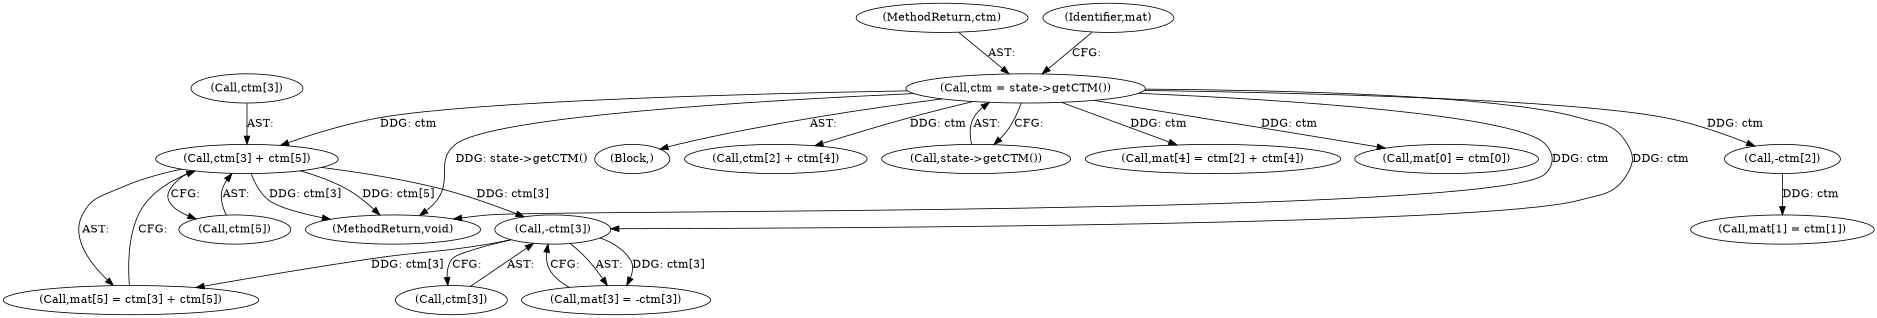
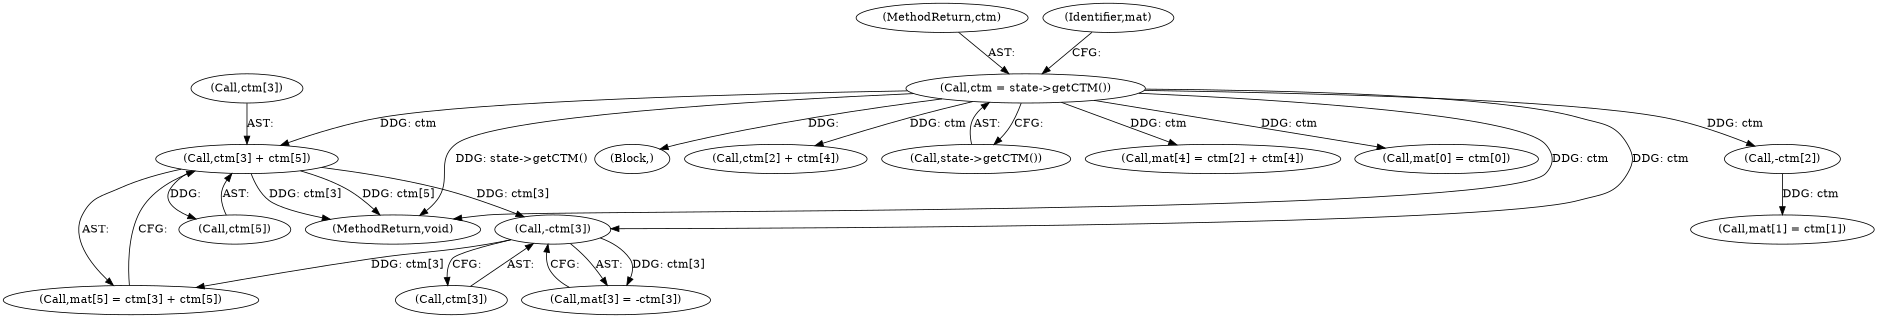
  digraph {
    n1 [label="(Call,ctm[3] + ctm[5])"]
    n2 [label="(MethodReturn,void)"]
    n3 [label="(Call,mat[5] = ctm[3] + ctm[5])"]
    n4 [label="(Call,ctm[5])"]
    n5 [label="(Call,-ctm[3])"]
    n6 [label="(Call,ctm[3])"]
    n7 [label="(Call,mat[3] = -ctm[3])"]
    n8 [label="(Call,ctm = state->getCTM())"]
    n9 [label="(Block,)"]
    n10 [label="(Call,-ctm[2])"]
    n11 [label="(Call,ctm[2] + ctm[4])"]
    n12 [label="(Call,state->getCTM())"]
    n13 [label="(Call,mat[4] = ctm[2] + ctm[4])"]
    n14 [label="(Call,mat[0] = ctm[0])"]
    n15 [label="(Call,mat[1] = ctm[1])"]
    n16 [label="(MethodReturn,ctm)"]
    n17 [label="(Identifier,mat)"]
    n18 [label="(Call,ctm[3])"]
    n1 -> n2 [label="DDG: ctm[5]"]
    n1 -> n2 [label="DDG: ctm[3]"]
    n1 -> n3 [label="AST: "]
-   n1 -> n4 [label="CFG: "]
+   n1 -> n4 [label="DDG: "]
    n1 -> n5 [label="DDG: ctm[3]"]
    n3 -> n1 [label="CFG: "]
    n4 -> n1 [label="AST: "]
    n5 -> n3 [label="DDG: ctm[3]"]
    n5 -> n6 [label="CFG: "]
    n5 -> n7 [label="AST: "]
    n5 -> n7 [label="DDG: ctm[3]"]
    n6 -> n5 [label="AST: "]
    n7 -> n5 [label="CFG: "]
    n8 -> n1 [label="DDG: ctm"]
    n8 -> n2 [label="DDG: state->getCTM()"]
    n8 -> n2 [label="DDG: ctm"]
    n8 -> n5 [label="DDG: ctm"]
-   n8 -> n9 [label="AST: "]
+   n8 -> n9 [label="DDG: "]
    n8 -> n10 [label="DDG: ctm"]
    n8 -> n11 [label="DDG: ctm"]
    n8 -> n12 [label="CFG: "]
    n8 -> n13 [label="DDG: ctm"]
    n8 -> n14 [label="DDG: ctm"]
    n10 -> n15 [label="DDG: ctm"]
    n12 -> n8 [label="AST: "]
    n16 -> n8 [label="AST: "]
    n17 -> n8 [label="CFG: "]
    n18 -> n1 [label="AST: "]
  }
